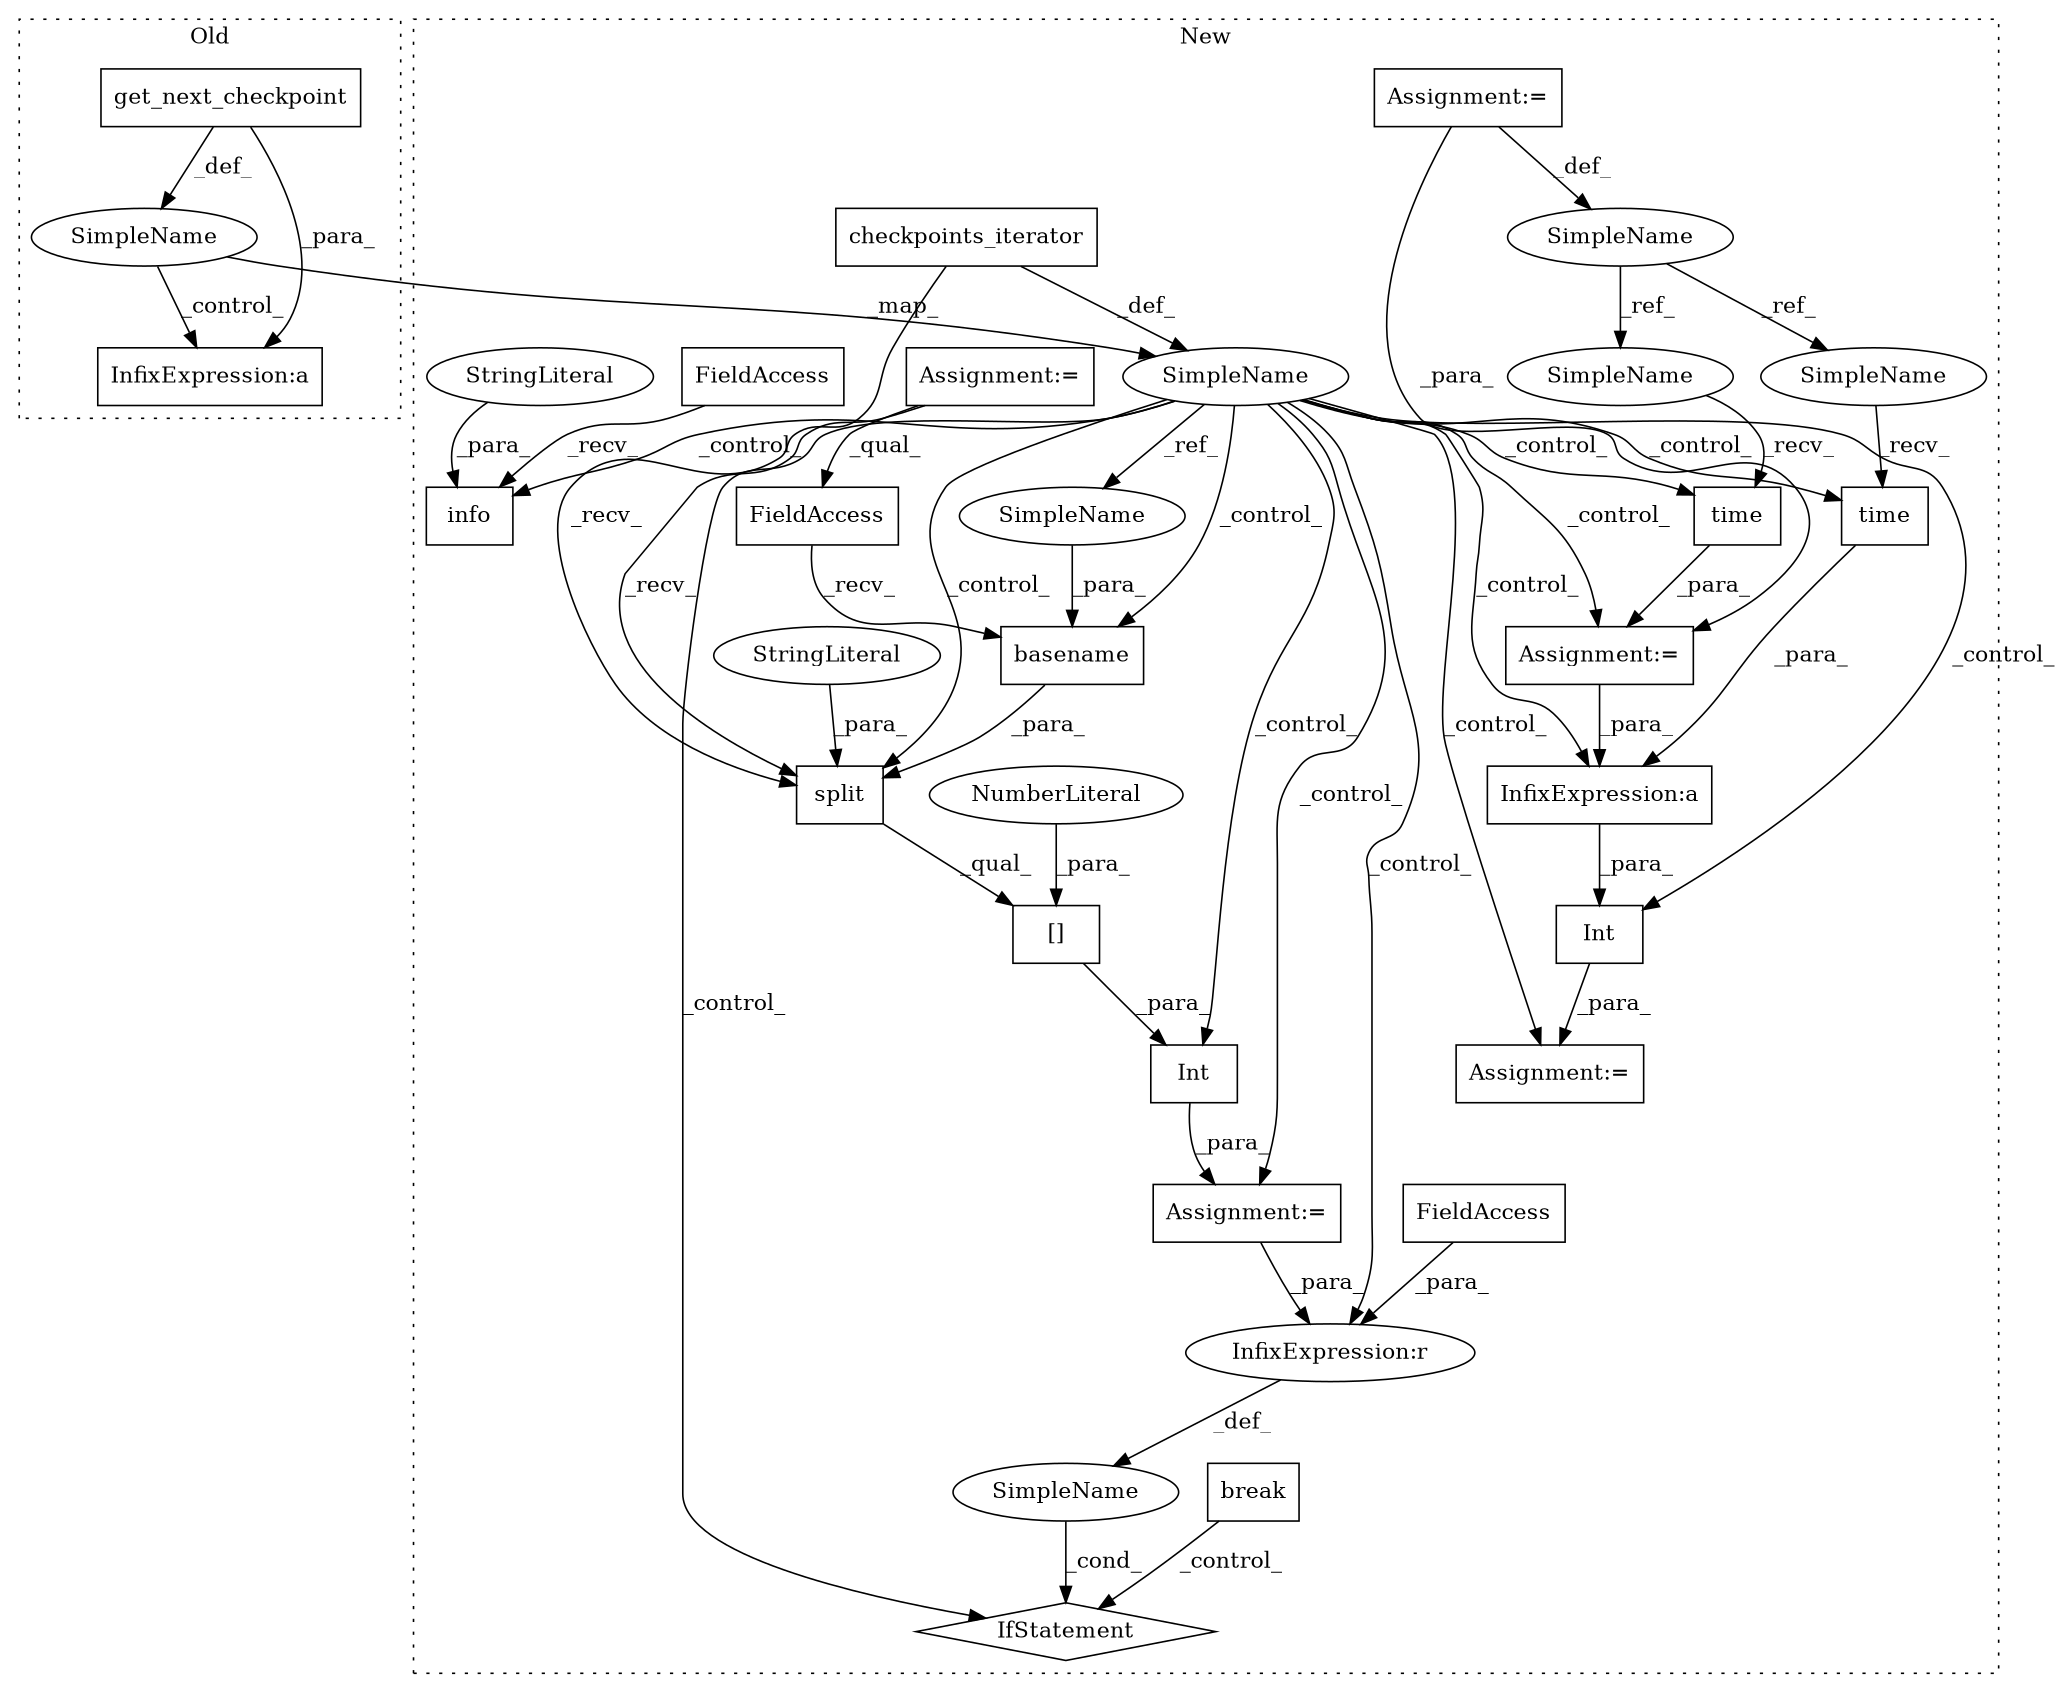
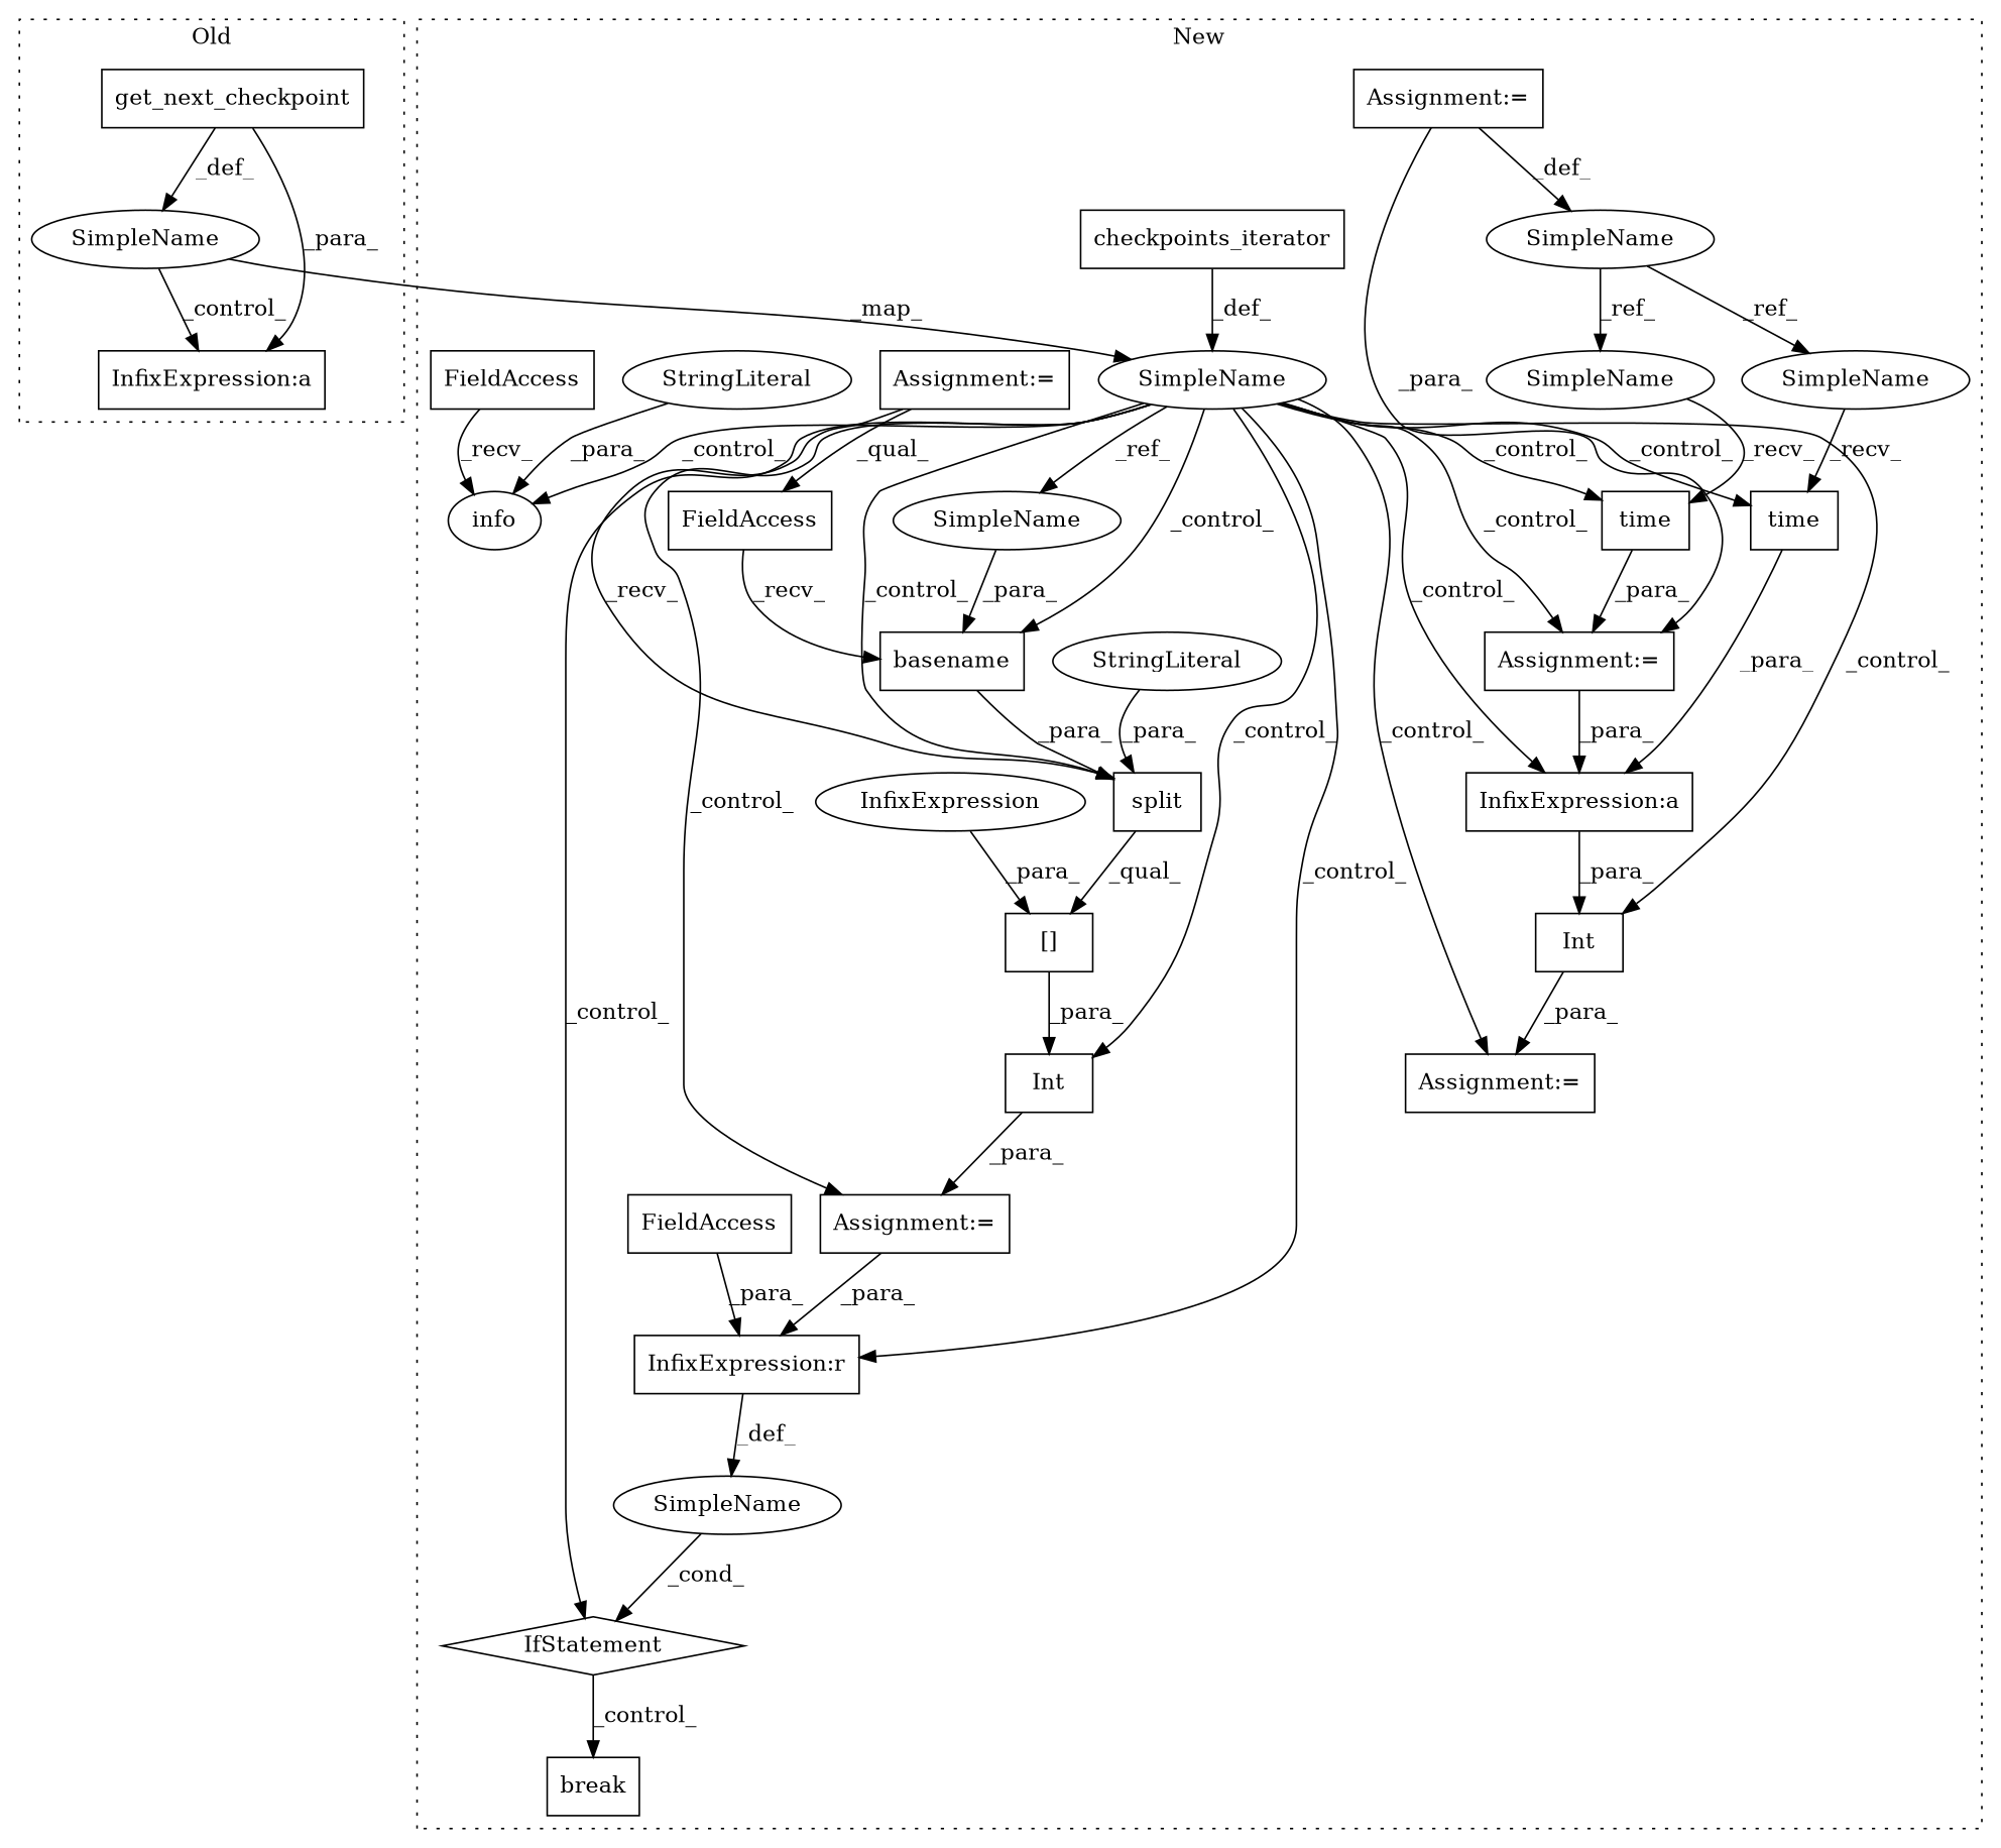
  digraph {
    node [a=32 l=4 s=19243 shape=box]
    n1 [l=21 label=get_next_checkpoint s=21862]
    n2 [a=42 l=10 label=SimpleName s=21849 shape=ellipse]
    n3 [a=27 l=3 label="InfixExpression:a" s=22128]
    n4 [l=6 label=time s=21634]
    n5 [a=42 l=10 label=SimpleName s=21466 shape=ellipse]
    n6 [a=10 l=6 label=break s=22145]
    n7 [a=27 l=3 label="InfixExpression:a" s=21791]
    n8 [l="21,1" label=checkpoints_iterator s="21490,21526"]
    n9 [a=2 l="40,1" label="[]" s="21941,21982"]
-   n10 [a=34 l=1 label=NumberLiteral s=21981 shape=ellipse]
+   n10 [a=34 l=1 label=InfixExpression s=21981 shape=ellipse]
    n11 [a=42 label=SimpleName shape=ellipse]
    n12 [l=6 label=time s=21785]
-   n13 [a=27 label="InfixExpression:r" s=22012 shape=ellipse]
+   n13 [a=27 label="InfixExpression:r" s=22012]
    n14 [l="9,1" label=basename s="21949,21968"]
    n15 [l="6,1" label=split s="21970,21979"]
    n16 [a=22 l=7 label=FieldAccess s=21941]
    n17 [a=22 l=17 label=FieldAccess s=22016]
    n18 [a=42 label=SimpleName shape=ellipse l="" s=""]
    n19 [a=25 l="4,2" label=IfStatement s="21996,22033" shape=diamond]
    n20 [a=7 l=1 label="Assignment:=" s=21628]
    n21 [a=7 label="Assignment:="]
    n22 [a=7 l=1 label="Assignment:=" s=21936]
    n23 [a=45 l=3 label=StringLiteral s=21976 shape=ellipse]
    n24 [a=7 l=1 label="Assignment:=" s=21775]
    n25 [a=7 l=2 label="Assignment:=" s=18815]
    n26 [l="4,1" label=Int s="21937,21983"]
-   n27 [l="5,1" label=info s="22266,22335"]
+   n27 [l="5,1" label=info s="22266,22335" shape=ellipse]
    n28 [a=22 l=18 label=FieldAccess s=22247]
    n29 [a=45 l=53 label=StringLiteral s=22271 shape=ellipse]
    n30 [l="4,1" label=Int s="21776,21809"]
    n31 [a=42 l=10 label=SimpleName s=21958 shape=ellipse]
    n32 [a=42 label=SimpleName s=21629 shape=ellipse]
    n33 [a=42 label=SimpleName s=21780 shape=ellipse]
    subgraph cluster_1 {
      label=Old
      style=dotted
      n1
      n2
      n3
    }
    subgraph cluster_2 {
      label=New
      style=dotted
      n4
      n5
      n6
      n7
      n8
      n9
      n10
      n11
      n12
      n13
      n14
      n15
      n16
      n17
      n18
      n19
      n20
      n21
      n22
      n23
      n24
      n25
      n26
      n27
      n28
      n29
      n30
      n31
      n32
      n33
    }
    n1 -> n2 [label=_def_]
    n1 -> n3 [label=_para_]
    n2 -> n3 [label=_control_]
    n2 -> n5 [label=_map_]
    n4 -> n20 [label=_para_]
    n5 -> n4 [label=_control_]
    n5 -> n7 [label=_control_]
    n5 -> n12 [label=_control_]
    n5 -> n13 [label=_control_]
    n5 -> n14 [label=_control_]
    n5 -> n15 [label=_control_]
    n5 -> n19 [label=_control_]
    n5 -> n20 [label=_control_]
    n5 -> n22 [label=_control_]
    n5 -> n24 [label=_control_]
    n5 -> n26 [label=_control_]
    n5 -> n27 [label=_control_]
    n5 -> n30 [label=_control_]
    n5 -> n31 [label=_ref_]
    n7 -> n30 [label=_para_]
    n8 -> n5 [label=_def_]
-   n8 -> n15 [label=_recv_]
    n9 -> n26 [label=_para_]
    n10 -> n9 [label=_para_]
    n11 -> n32 [label=_ref_]
    n11 -> n33 [label=_ref_]
    n12 -> n7 [label=_para_]
    n13 -> n18 [label=_def_]
    n14 -> n15 [label=_para_]
    n15 -> n9 [label=_qual_]
    n16 -> n14 [label=_recv_]
    n17 -> n13 [label=_para_]
    n18 -> n19 [label=_cond_]
-   n6 -> n19 [label=_control_]
+   n19 -> n6 [label=_control_]
    n20 -> n7 [label=_para_]
    n21 -> n11 [label=_def_]
    n21 -> n20 [label=_para_]
    n22 -> n13 [label=_para_]
    n23 -> n15 [label=_para_]
    n25 -> n15 [label=_recv_]
    n25 -> n16 [label=_qual_]
    n26 -> n22 [label=_para_]
    n28 -> n27 [label=_recv_]
    n29 -> n27 [label=_para_]
    n30 -> n24 [label=_para_]
    n31 -> n14 [label=_para_]
    n32 -> n4 [label=_recv_]
    n33 -> n12 [label=_recv_]
  }
